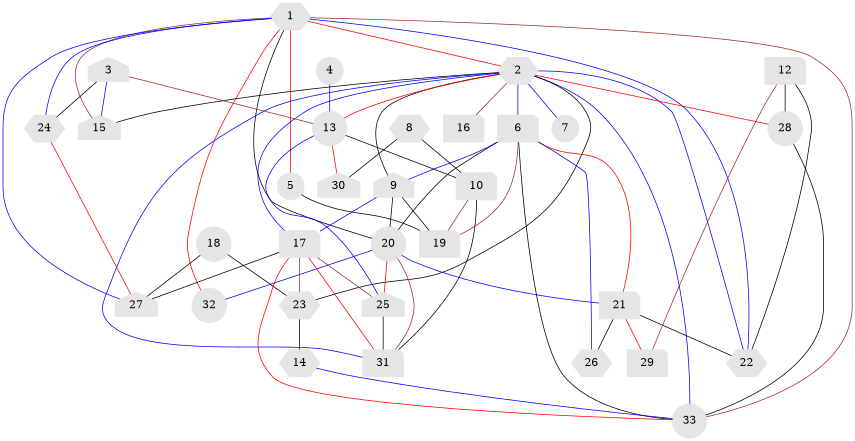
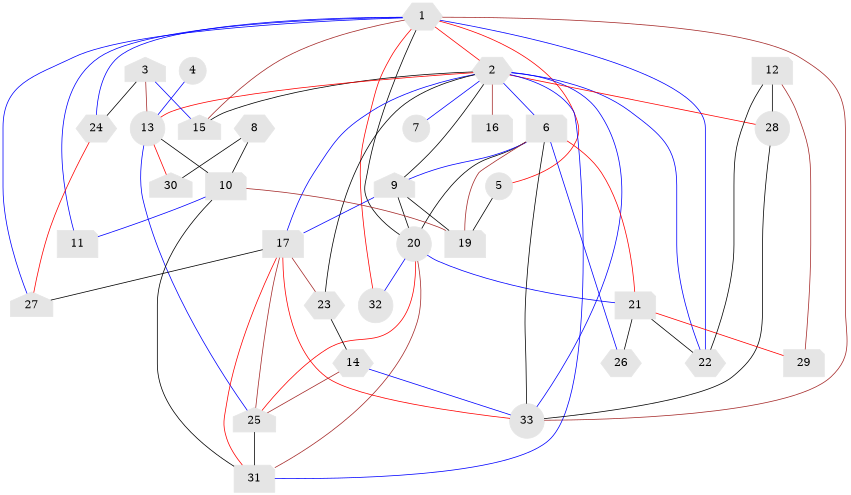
  graph {
    node [color=gray90 shape=note style=filled]
    edge [color=black weight=1.0]
    1 [shape=hexagon]
    2 [shape=hexagon]
    5 [shape=circle]
+   11
    15 [shape=house]
    20 [shape=circle]
    22 [shape=hexagon]
    24 [shape=hexagon]
    27 [shape=house]
    32 [shape=circle]
    33 [shape=circle]
    6
    7 [shape=circle]
    9 [shape=house]
    13 [shape=circle]
    16
    17
    23 [shape=hexagon]
    28 [shape=circle]
    31
    19
    21
    25 [shape=house]
    26 [shape=hexagon]
    10
    30 [shape=house]
    14 [shape=hexagon]
    3 [shape=house]
    4 [shape=circle]
    29
    8 [shape=hexagon]
    12
-   18 [shape=circle]
    1 -- 2 [color=red weight=2.0]
    1 -- 5 [color=red]
+   1 -- 11 [color=blue]
    1 -- 15 [color=brown]
    1 -- 20
    1 -- 22 [color=blue weight=2.0]
    1 -- 24 [color=blue]
    1 -- 27 [color=blue]
    1 -- 32 [color=red]
    1 -- 33 [color=brown]
    2 -- 15
    2 -- 22 [color=blue]
    2 -- 33 [color=blue weight=2.0]
    2 -- 6 [color=blue]
    2 -- 7 [color=blue]
    2 -- 9
    2 -- 13 [color=red]
    2 -- 16 [color=brown]
    2 -- 17 [color=blue]
    2 -- 23
    2 -- 28 [color=red weight=3.0]
    2 -- 31 [color=blue]
    5 -- 19
    20 -- 32 [color=blue]
    20 -- 31 [color=brown]
    20 -- 21 [color=blue]
    20 -- 25 [color=red]
    24 -- 27 [color=red]
    6 -- 20 [weight=2.0]
    6 -- 33
    6 -- 9 [color=blue]
    6 -- 19 [color=brown]
    6 -- 21 [color=red]
    6 -- 26 [color=blue]
    9 -- 20
    9 -- 17 [color=blue weight=4.0]
    9 -- 19
    13 -- 25 [color=blue]
    13 -- 10
    13 -- 30 [color=red weight=2.0]
    17 -- 27
    17 -- 33 [color=red]
    17 -- 23 [color=brown weight=2.0]
    17 -- 31 [color=red]
    17 -- 25 [color=brown weight=2.0]
    23 -- 14 [weight=2.0]
    28 -- 33
    21 -- 22
    21 -- 26
    21 -- 29 [color=red]
    25 -- 31
+   10 -- 11 [color=blue]
    10 -- 31
    10 -- 19 [color=brown]
    14 -- 33 [color=blue]
+   14 -- 25 [color=brown]
    3 -- 15 [color=blue]
    3 -- 24
    3 -- 13 [color=brown]
    4 -- 13 [color=blue]
    8 -- 10
    8 -- 30
    12 -- 22
    12 -- 28
    12 -- 29 [color=brown]
-   18 -- 27
-   18 -- 23
  }
